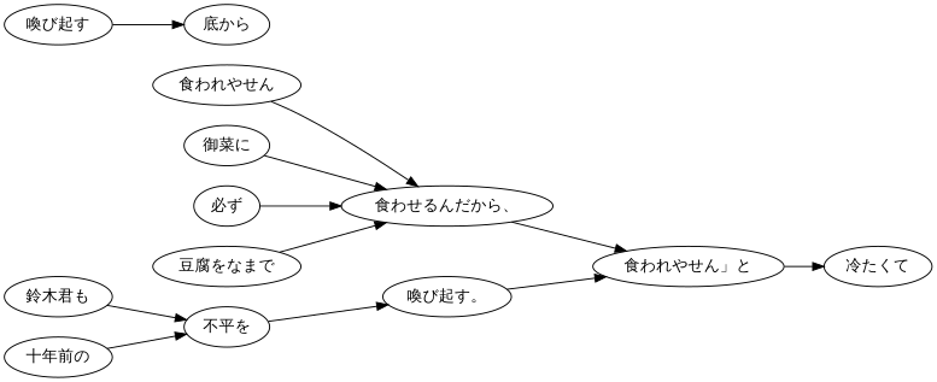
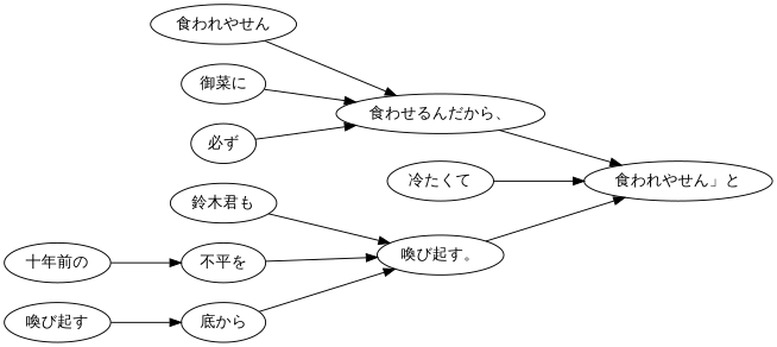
  digraph {
    rankdir=LR
    n1 [label="食われやせん"]
    n2 [label="食わせるんだから、"]
    n3 [label="食われやせん」と"]
    n4 [label="御菜に"]
    n5 [label="必ず"]
-   n6 [label="豆腐をなまで"]
    n7 [label="冷たくて"]
    n8 [label="喚び起す。"]
    n9 [label="鈴木君も"]
    n10 [label="十年前の"]
    n11 [label="不平を"]
    n12 [label="喚び起す"]
    n13 [label="底から"]
    n1 -> n2
    n2 -> n3
    n4 -> n2
    n5 -> n2
-   n6 -> n2
-   n3 -> n7
+   n7 -> n3
    n8 -> n3
-   n9 -> n11
+   n9 -> n8
    n10 -> n11
    n11 -> n8
    n12 -> n13
+   n13 -> n8
  }
